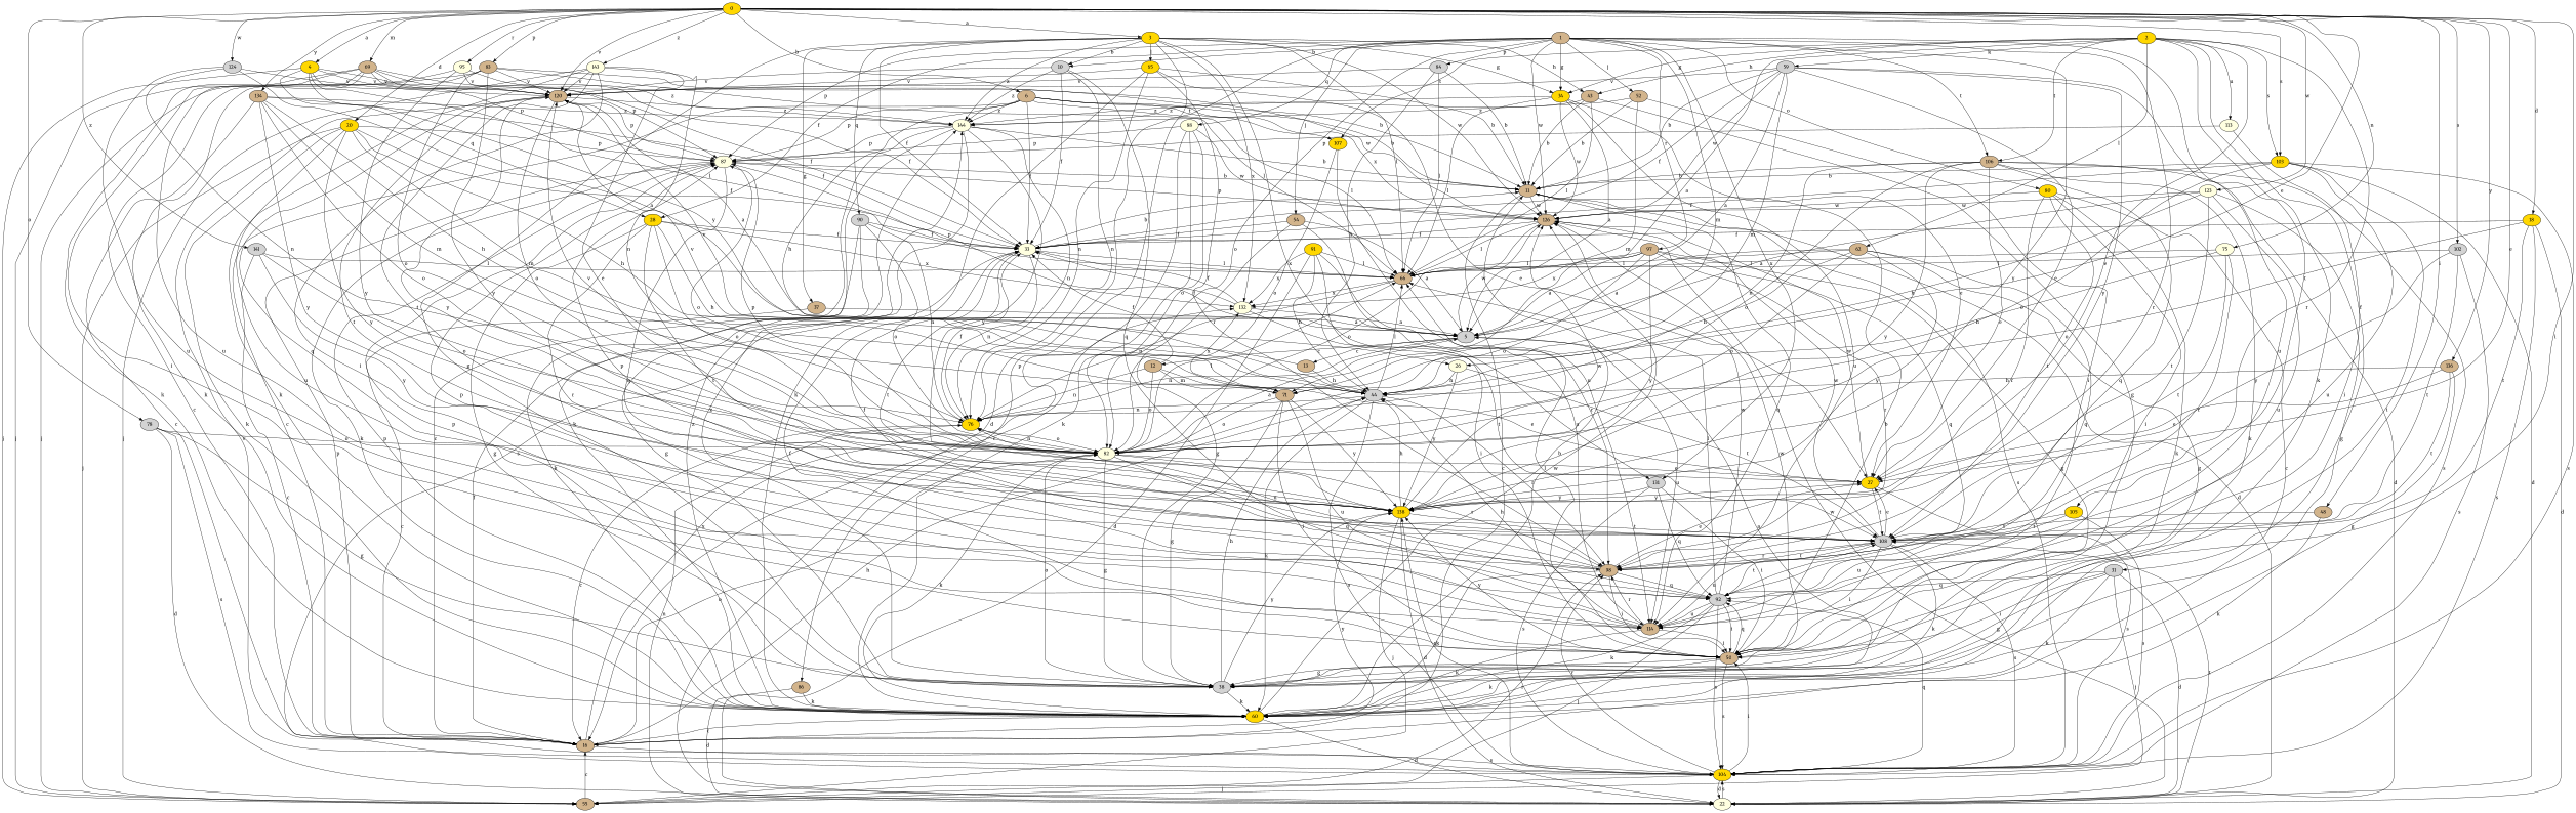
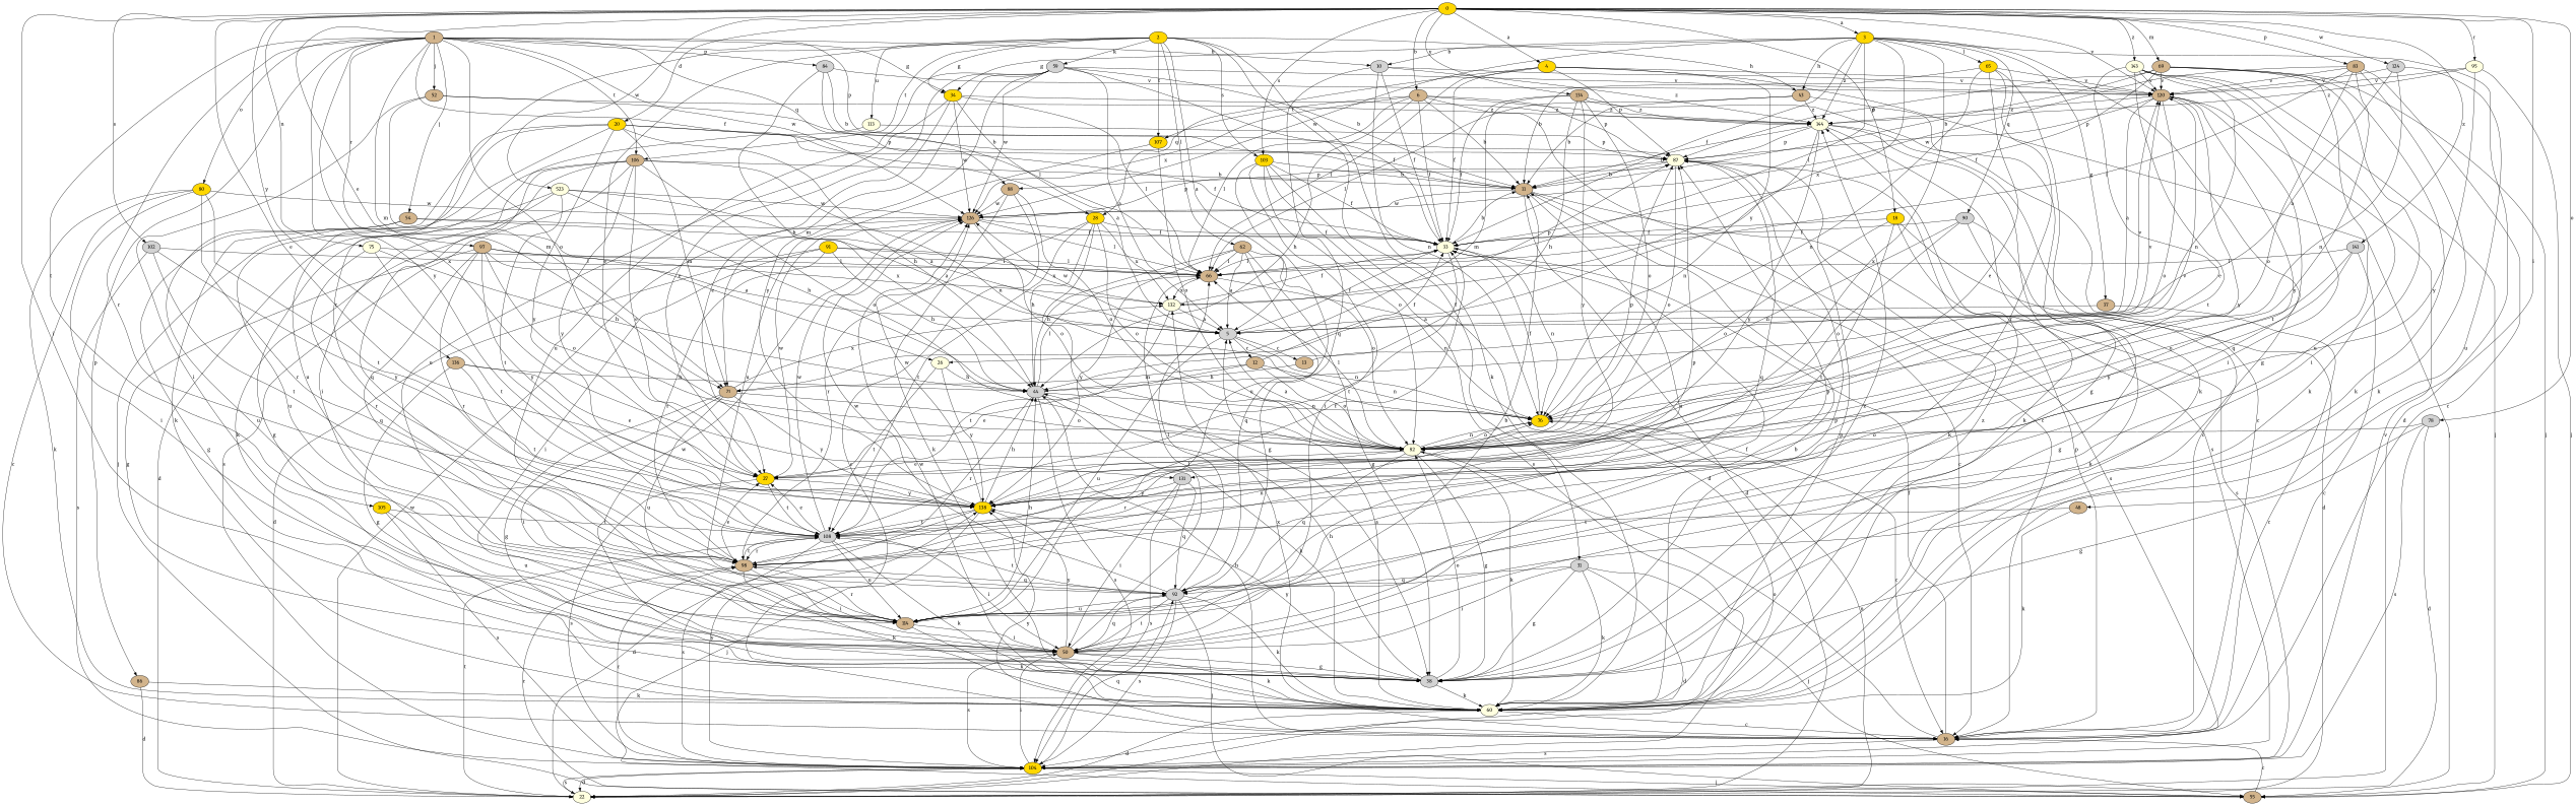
  strict digraph {
    fontname=Merriweather
    node [fillcolor=tan fontname=Merriweather style=filled]
    edge [fontname=Merriweather]
    0 [fillcolor=gold]
    3 [fillcolor=gold]
    4 [fillcolor=gold]
    6
    18 [fillcolor=gold]
    20 [fillcolor=gold]
    26 [fillcolor=lightyellow]
    27 [fillcolor=gold]
    48
    50
    69
    75 [fillcolor=lightyellow]
    78 [fillcolor=lightgrey]
    83
    95 [fillcolor=lightyellow]
    102 [fillcolor=lightgrey]
    103 [fillcolor=gold]
    120
-   123 [fillcolor=lightyellow]
+   123 [fillcolor=lightyellow label=523]
    124 [fillcolor=lightgrey]
    134
    136
    141 [fillcolor=lightgrey]
    143 [fillcolor=lightyellow]
    10 [fillcolor=lightgrey]
    34 [fillcolor=gold]
    126
    131 [fillcolor=lightgrey]
    43
    22 [fillcolor=lightyellow]
    33 [fillcolor=lightyellow]
    37
    38 [fillcolor=lightgrey]
    65 [fillcolor=gold]
    66
    90 [fillcolor=lightgrey]
    132 [fillcolor=lightyellow]
    144 [fillcolor=lightyellow]
    28 [fillcolor=gold]
    87 [fillcolor=lightyellow]
    55
    107 [fillcolor=gold]
    11
    16
    44 [fillcolor=lightgrey]
    82 [fillcolor=lightyellow]
    104 [fillcolor=gold]
    108 [fillcolor=lightgrey]
    71
    138 [fillcolor=gold]
-   60 [fillcolor=gold]
+   60 [fillcolor=lightyellow]
    114
    92 [fillcolor=lightgrey]
    98
    5 [fillcolor=lightgrey]
    76 [fillcolor=gold]
    1
    52
    54
    80 [fillcolor=gold]
    84 [fillcolor=lightgrey]
    86
-   88 [fillcolor=lightyellow]
+   88
    97
    105 [fillcolor=gold]
    106
    2 [fillcolor=gold]
    31 [fillcolor=lightgrey]
    59 [fillcolor=lightgrey]
    62
    113 [fillcolor=lightyellow]
    12
    13
    91 [fillcolor=gold]
    0 -> 3 [label=a]
    0 -> 4 [label=a]
    0 -> 6 [label=b]
    0 -> 18 [label=d]
    0 -> 20 [label=d]
    0 -> 26 [label=e]
    0 -> 27 [label=e]
    0 -> 48 [label=i]
    0 -> 50 [label=i]
    0 -> 69 [label=m]
    0 -> 75 [label=n]
    0 -> 78 [label=o]
    0 -> 83 [label=p]
    0 -> 95 [label=r]
    0 -> 102 [label=s]
    0 -> 103 [label=s]
    0 -> 120 [label=v]
    0 -> 123 [label=w]
    0 -> 124 [label=w]
    0 -> 134 [label=y]
    0 -> 136 [label=y]
    0 -> 141 [label=z]
    0 -> 143 [label=z]
    3 -> 10 [label=b]
    3 -> 34 [label=g]
    3 -> 126 [label=w]
    3 -> 131 [label=x]
    3 -> 43 [label=h]
    3 -> 22 [label=d]
    3 -> 33 [label=f]
    3 -> 37 [label=g]
    3 -> 38 [label=g]
    3 -> 65 [label=l]
    3 -> 66 [label=l]
    3 -> 90 [label=q]
    3 -> 132 [label=x]
    3 -> 144 [label=z]
    4 -> 26 [label=y]
    4 -> 120 [label=v]
    4 -> 33 [label=f]
    4 -> 66 [label=l]
    4 -> 28 [label=q]
    4 -> 87 [label=p]
    4 -> 55 [label=j]
    6 -> 126 [label=x]
    6 -> 33 [label=f]
    6 -> 66 [label=l]
    6 -> 144 [label=z]
    6 -> 87 [label=p]
    6 -> 107 [label=t]
    6 -> 11 [label=b]
    6 -> 16 [label=c]
    6 -> 44 [label=h]
    18 -> 22 [label=d]
    18 -> 33 [label=f]
    18 -> 82 [label=o]
    18 -> 104 [label=s]
    18 -> 108 [label=t]
    20 -> 33 [label=f]
    20 -> 87 [label=p]
    20 -> 55 [label=j]
    20 -> 44 [label=h]
    20 -> 71 [label=m]
    20 -> 138 [label=y]
    20 -> 60 [label=k]
    20 -> 114 [label=u]
    26 -> 44 [label=h]
    26 -> 108 [label=t]
    26 -> 138 [label=y]
    27 -> 126 [label=w]
    27 -> 104 [label=s]
    27 -> 108 [label=t]
    27 -> 138 [label=y]
    48 -> 108 [label=t]
    48 -> 60 [label=k]
    50 -> 33 [label=f]
    50 -> 38 [label=g]
    50 -> 66 [label=l]
    50 -> 11 [label=b]
    50 -> 104 [label=s]
    50 -> 138 [label=y]
    50 -> 60 [label=k]
    50 -> 92 [label=q]
    69 -> 50 [label=i]
    69 -> 120 [label=v]
    69 -> 33 [label=f]
    69 -> 87 [label=p]
    69 -> 55 [label=j]
    69 -> 11 [label=b]
    69 -> 60 [label=k]
    69 -> 114 [label=u]
    75 -> 66 [label=l]
    75 -> 44 [label=h]
    75 -> 108 [label=t]
    75 -> 98 [label=r]
    78 -> 22 [label=d]
    78 -> 38 [label=g]
    78 -> 82 [label=o]
    78 -> 104 [label=s]
    83 -> 120 [label=v]
    83 -> 126 [label=w]
    83 -> 66 [label=l]
    83 -> 16 [label=c]
    83 -> 82 [label=o]
    83 -> 138 [label=y]
    83 -> 60 [label=k]
    95 -> 120 [label=v]
    95 -> 144 [label=z]
    95 -> 55 [label=j]
    95 -> 138 [label=y]
    102 -> 66 [label=l]
    102 -> 104 [label=s]
    102 -> 108 [label=t]
    102 -> 138 [label=y]
    103 -> 50 [label=i]
    103 -> 22 [label=d]
    103 -> 33 [label=f]
    103 -> 11 [label=b]
    103 -> 82 [label=o]
    103 -> 104 [label=s]
    103 -> 114 [label=u]
    120 -> 144 [label=z]
    120 -> 87 [label=p]
    120 -> 82 [label=o]
    120 -> 108 [label=t]
    120 -> 138 [label=y]
    120 -> 92 [label=q]
    120 -> 5 [label=a]
    123 -> 126 [label=w]
    123 -> 38 [label=g]
    123 -> 44 [label=h]
    123 -> 108 [label=t]
    123 -> 114 [label=u]
    123 -> 5 [label=a]
    124 -> 120 [label=v]
    124 -> 114 [label=u]
    124 -> 5 [label=a]
    124 -> 76 [label=n]
    134 -> 33 [label=f]
    134 -> 144 [label=z]
    134 -> 16 [label=c]
    134 -> 44 [label=h]
    134 -> 82 [label=o]
    134 -> 71 [label=m]
    134 -> 138 [label=y]
    136 -> 27 [label=e]
    136 -> 38 [label=g]
    136 -> 44 [label=h]
    136 -> 108 [label=t]
    141 -> 66 [label=l]
    141 -> 16 [label=c]
    141 -> 82 [label=o]
    141 -> 138 [label=y]
    143 -> 27 [label=e]
    143 -> 50 [label=i]
    143 -> 120 [label=v]
    143 -> 55 [label=j]
    143 -> 108 [label=t]
    143 -> 60 [label=k]
    143 -> 76 [label=n]
    10 -> 120 [label=v]
    10 -> 33 [label=f]
    10 -> 144 [label=z]
    10 -> 92 [label=q]
    10 -> 76 [label=n]
    34 -> 27 [label=e]
    34 -> 126 [label=w]
    34 -> 66 [label=l]
    34 -> 144 [label=z]
    34 -> 114 [label=u]
    34 -> 5 [label=a]
    126 -> 33 [label=f]
    126 -> 66 [label=l]
    126 -> 87 [label=p]
    126 -> 82 [label=o]
    131 -> 50 [label=i]
    131 -> 104 [label=s]
    131 -> 138 [label=y]
    131 -> 92 [label=q]
    43 -> 38 [label=g]
    43 -> 66 [label=l]
    43 -> 144 [label=z]
    43 -> 11 [label=b]
    22 -> 126 [label=w]
    22 -> 104 [label=s]
    22 -> 108 [label=t]
    22 -> 76 [label=n]
    33 -> 66 [label=l]
    33 -> 11 [label=b]
    33 -> 108 [label=t]
    33 -> 76 [label=n]
    37 -> 16 [label=c]
    37 -> 5 [label=a]
    38 -> 126 [label=w]
    38 -> 144 [label=z]
    38 -> 87 [label=p]
    38 -> 44 [label=h]
    38 -> 82 [label=o]
    38 -> 138 [label=y]
    38 -> 60 [label=k]
    65 -> 27 [label=e]
    65 -> 120 [label=v]
    65 -> 11 [label=b]
    65 -> 60 [label=k]
    65 -> 98 [label=r]
    65 -> 76 [label=n]
    66 -> 132 [label=x]
    66 -> 76 [label=n]
    90 -> 33 [label=f]
    90 -> 38 [label=g]
    90 -> 82 [label=o]
    90 -> 60 [label=k]
    90 -> 76 [label=n]
    132 -> 33 [label=f]
    132 -> 87 [label=p]
    132 -> 108 [label=t]
    132 -> 5 [label=a]
    144 -> 87 [label=p]
    144 -> 11 [label=b]
    144 -> 16 [label=c]
    144 -> 104 [label=s]
    144 -> 138 [label=y]
    144 -> 60 [label=k]
    144 -> 76 [label=n]
    28 -> 33 [label=f]
    28 -> 38 [label=g]
    28 -> 132 [label=x]
    28 -> 44 [label=h]
    28 -> 82 [label=o]
    28 -> 108 [label=t]
    28 -> 98 [label=r]
    87 -> 11 [label=b]
    87 -> 82 [label=o]
    87 -> 60 [label=k]
    87 -> 92 [label=q]
    55 -> 16 [label=c]
    55 -> 98 [label=r]
    107 -> 82 [label=o]
    107 -> 114 [label=u]
    11 -> 126 [label=w]
    11 -> 22 [label=d]
    11 -> 16 [label=c]
    11 -> 104 [label=s]
    11 -> 114 [label=u]
    16 -> 33 [label=f]
    16 -> 132 [label=x]
    16 -> 87 [label=p]
    16 -> 44 [label=h]
    16 -> 82 [label=o]
    16 -> 104 [label=s]
    16 -> 138 [label=y]
    44 -> 120 [label=v]
    44 -> 66 [label=l]
    44 -> 104 [label=s]
    44 -> 60 [label=k]
    44 -> 98 [label=r]
    44 -> 76 [label=n]
    82 -> 27 [label=e]
    82 -> 120 [label=v]
    82 -> 38 [label=g]
    82 -> 66 [label=l]
    82 -> 87 [label=p]
    82 -> 60 [label=k]
    82 -> 92 [label=q]
    82 -> 98 [label=r]
    82 -> 5 [label=a]
    82 -> 76 [label=n]
    104 -> 50 [label=i]
    104 -> 120 [label=v]
    104 -> 22 [label=d]
    104 -> 55 [label=j]
    104 -> 138 [label=y]
    104 -> 92 [label=q]
    104 -> 98 [label=r]
    108 -> 27 [label=e]
    108 -> 50 [label=i]
    108 -> 126 [label=w]
    108 -> 104 [label=s]
    108 -> 60 [label=k]
    108 -> 114 [label=u]
    108 -> 98 [label=r]
    71 -> 50 [label=i]
    71 -> 38 [label=g]
    71 -> 132 [label=x]
    71 -> 82 [label=o]
    71 -> 138 [label=y]
    71 -> 114 [label=u]
    138 -> 126 [label=w]
    138 -> 22 [label=d]
    138 -> 55 [label=j]
    138 -> 44 [label=h]
    138 -> 108 [label=t]
    60 -> 126 [label=w]
    60 -> 22 [label=d]
    60 -> 144 [label=z]
    60 -> 87 [label=p]
    60 -> 11 [label=b]
    60 -> 16 [label=c]
    60 -> 5 [label=a]
    114 -> 50 [label=i]
    114 -> 87 [label=p]
    114 -> 44 [label=h]
    114 -> 60 [label=k]
    114 -> 98 [label=r]
    92 -> 50 [label=i]
    92 -> 126 [label=w]
    92 -> 66 [label=l]
    92 -> 55 [label=j]
    92 -> 104 [label=s]
    92 -> 108 [label=t]
    92 -> 60 [label=k]
    92 -> 114 [label=u]
    98 -> 27 [label=e]
    98 -> 50 [label=i]
    98 -> 33 [label=f]
    98 -> 87 [label=p]
    98 -> 108 [label=t]
    98 -> 60 [label=k]
    98 -> 92 [label=q]
    98 -> 76 [label=n]
    5 -> 126 [label=w]
    5 -> 33 [label=f]
    5 -> 114 [label=u]
    5 -> 76 [label=n]
    5 -> 12 [label=c]
    5 -> 13 [label=c]
    76 -> 33 [label=f]
    76 -> 16 [label=c]
    76 -> 82 [label=o]
    1 -> 10 [label=b]
    1 -> 34 [label=g]
    1 -> 126 [label=w]
    1 -> 131 [label=x]
    1 -> 28 [label=f]
    1 -> 87 [label=p]
    1 -> 82 [label=o]
    1 -> 71 [label=m]
    1 -> 138 [label=y]
    1 -> 98 [label=r]
    1 -> 52 [label=j]
    1 -> 54 [label=j]
    1 -> 80 [label=o]
    1 -> 84 [label=p]
    1 -> 86 [label=p]
    1 -> 88 [label=q]
    1 -> 97 [label=r]
    1 -> 105 [label=t]
    1 -> 106 [label=t]
    52 -> 50 [label=i]
    52 -> 144 [label=z]
    52 -> 11 [label=b]
    52 -> 71 [label=m]
    54 -> 33 [label=f]
    54 -> 38 [label=g]
    54 -> 114 [label=u]
    54 -> 5 [label=a]
    80 -> 50 [label=i]
    80 -> 126 [label=w]
    80 -> 16 [label=c]
    80 -> 108 [label=t]
    80 -> 60 [label=k]
    80 -> 98 [label=r]
    84 -> 120 [label=v]
    84 -> 66 [label=l]
    84 -> 11 [label=b]
    84 -> 44 [label=h]
    86 -> 22 [label=d]
    86 -> 60 [label=k]
    88 -> 126 [label=w]
-   88 -> 87 [label=p]
+   87 -> 88 [label=p]
    88 -> 16 [label=c]
    88 -> 82 [label=o]
    88 -> 60 [label=k]
    97 -> 38 [label=g]
    97 -> 66 [label=l]
    97 -> 132 [label=x]
    97 -> 82 [label=o]
    97 -> 138 [label=y]
    97 -> 92 [label=q]
    97 -> 98 [label=r]
    97 -> 5 [label=a]
    105 -> 104 [label=s]
    105 -> 108 [label=t]
    105 -> 114 [label=u]
    106 -> 27 [label=e]
    106 -> 22 [label=d]
    106 -> 11 [label=b]
    106 -> 82 [label=o]
    106 -> 104 [label=s]
    106 -> 138 [label=y]
    106 -> 60 [label=k]
    106 -> 92 [label=q]
    106 -> 76 [label=n]
    2 -> 27 [label=e]
    2 -> 103 [label=s]
    2 -> 34 [label=g]
    2 -> 43 [label=h]
    2 -> 107 [label=t]
    2 -> 60 [label=k]
    2 -> 98 [label=r]
    2 -> 5 [label=a]
    2 -> 106 [label=t]
    2 -> 31 [label=f]
    2 -> 59 [label=k]
    2 -> 62 [label=l]
    2 -> 113 [label=u]
    31 -> 50 [label=i]
    31 -> 22 [label=d]
    31 -> 38 [label=g]
    31 -> 55 [label=j]
    31 -> 60 [label=k]
    31 -> 92 [label=q]
    59 -> 27 [label=e]
    59 -> 120 [label=v]
    59 -> 126 [label=w]
    59 -> 33 [label=f]
    59 -> 11 [label=b]
    59 -> 71 [label=m]
    59 -> 138 [label=y]
    59 -> 114 [label=u]
    59 -> 5 [label=a]
    62 -> 38 [label=g]
    62 -> 66 [label=l]
    62 -> 44 [label=h]
    62 -> 82 [label=o]
    62 -> 138 [label=y]
    62 -> 92 [label=q]
    62 -> 5 [label=a]
    113 -> 50 [label=i]
    113 -> 87 [label=p]
    12 -> 27 [label=e]
    12 -> 33 [label=f]
    12 -> 82 [label=o]
    12 -> 71 [label=m]
    12 -> 76 [label=n]
    13 -> 120 [label=v]
    13 -> 44 [label=h]
    91 -> 50 [label=i]
    91 -> 22 [label=d]
    91 -> 66 [label=l]
    91 -> 132 [label=x]
    91 -> 44 [label=h]
    91 -> 98 [label=r]
  }
